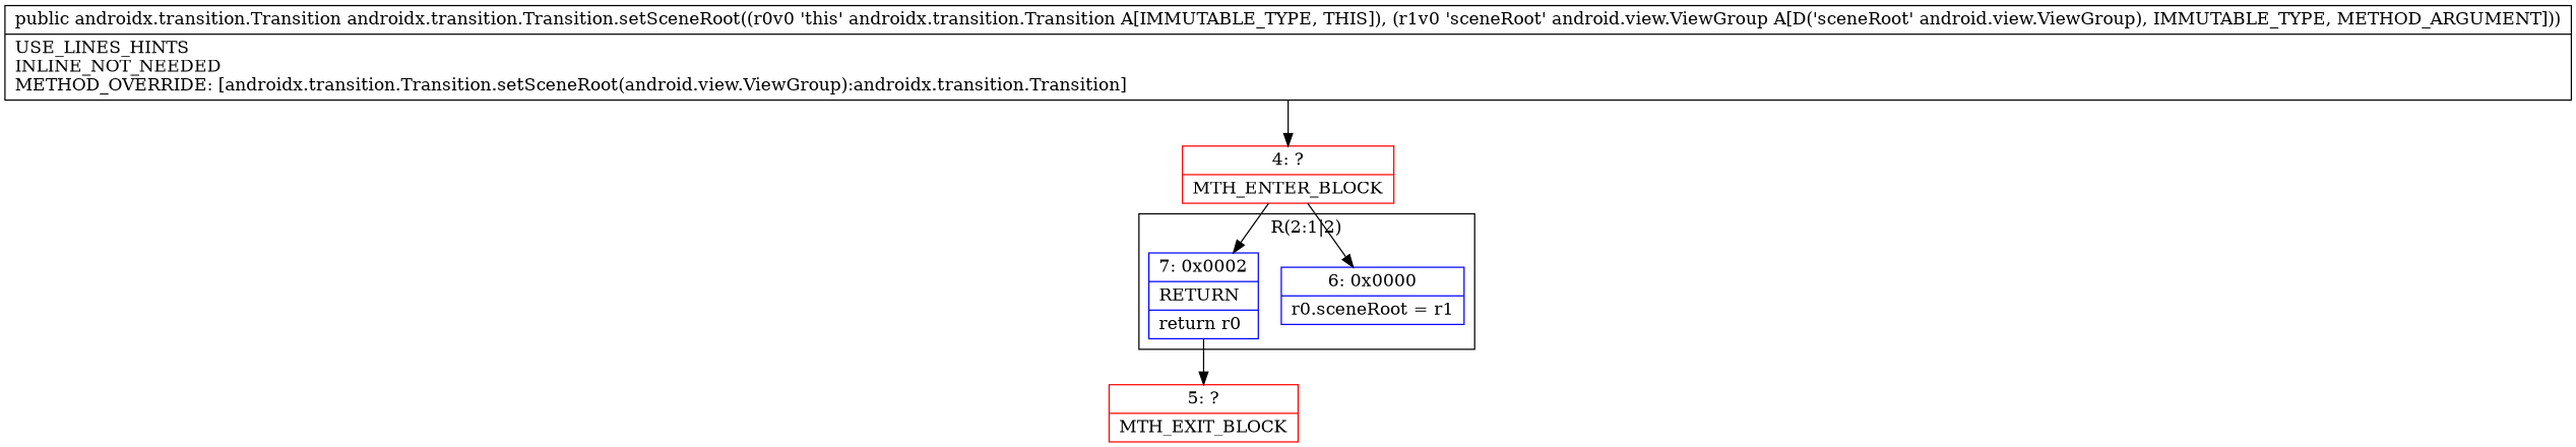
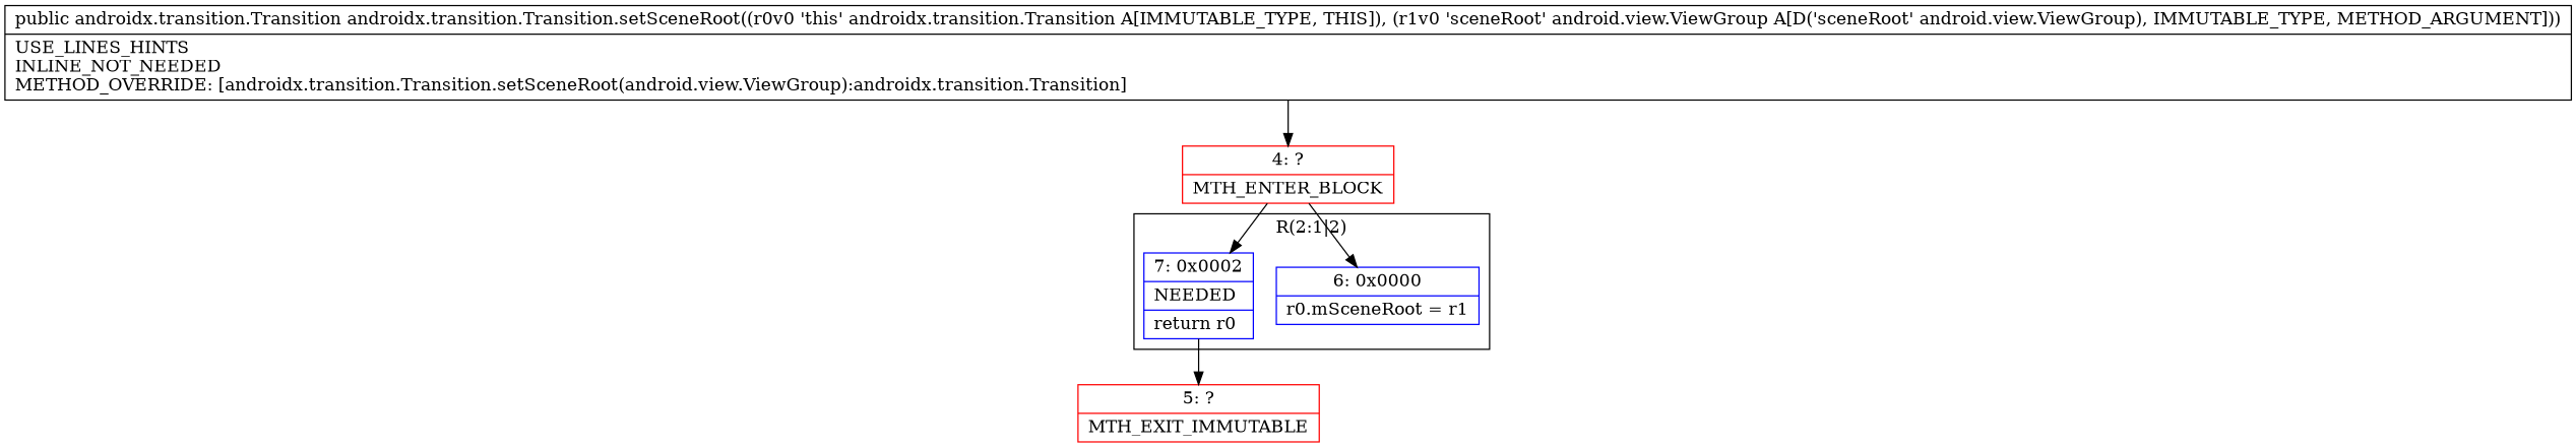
  digraph {
    node [color=blue shape=record]
-   n1 [label="{6\:\ 0x0000|r0.sceneRoot = r1\l}"]
-   n2 [label="{7\:\ 0x0002|RETURN\l|return r0\l}"]
-   n3 [color=red label="{5\:\ ?|MTH_EXIT_BLOCK\l}"]
+   n1 [label="{6\:\ 0x0000|r0.mSceneRoot = r1\l}"]
+   n2 [label="{7\:\ 0x0002|NEEDED\l|return r0\l}"]
+   n3 [color=red label="{5\:\ ?|MTH_EXIT_IMMUTABLE\l}"]
    n4 [color=red label="{4\:\ ?|MTH_ENTER_BLOCK\l}"]
    n5 [label="{public androidx.transition.Transition androidx.transition.Transition.setSceneRoot((r0v0 'this' androidx.transition.Transition A[IMMUTABLE_TYPE, THIS]), (r1v0 'sceneRoot' android.view.ViewGroup A[D('sceneRoot' android.view.ViewGroup), IMMUTABLE_TYPE, METHOD_ARGUMENT]))  | USE_LINES_HINTS\lINLINE_NOT_NEEDED\lMETHOD_OVERRIDE: [androidx.transition.Transition.setSceneRoot(android.view.ViewGroup):androidx.transition.Transition]\l}" color=""]
    subgraph cluster_1 {
      label="R(2:1|2)"
      n1
      n2
    }
    n2 -> n3
    n4 -> n1
    n4 -> n2
    n5 -> n4
  }
